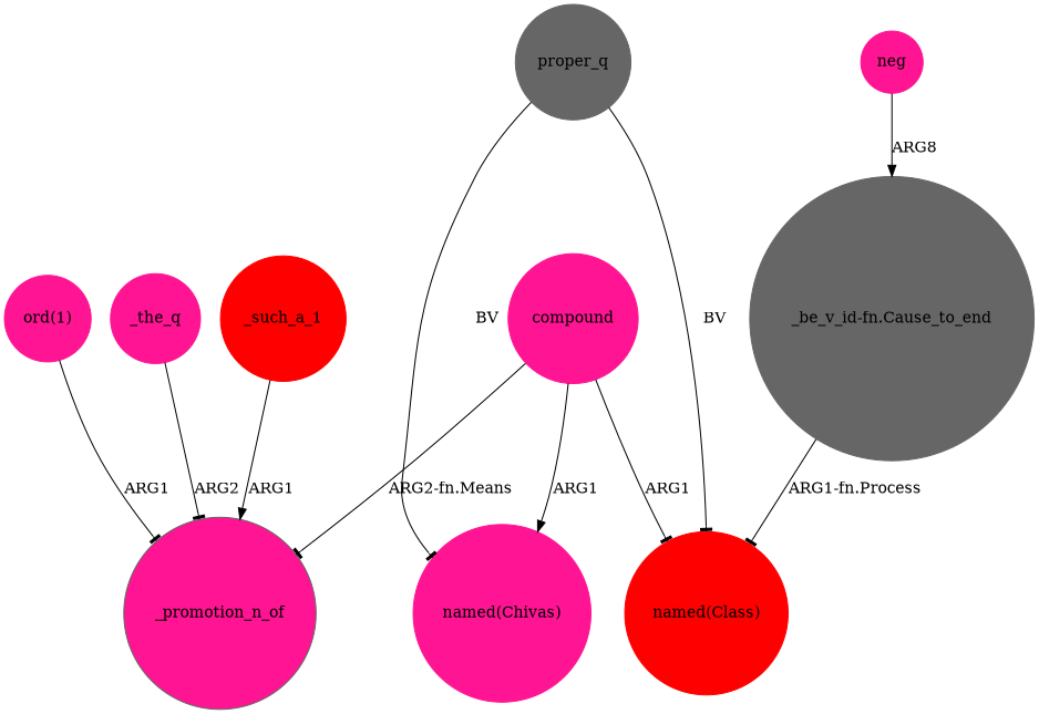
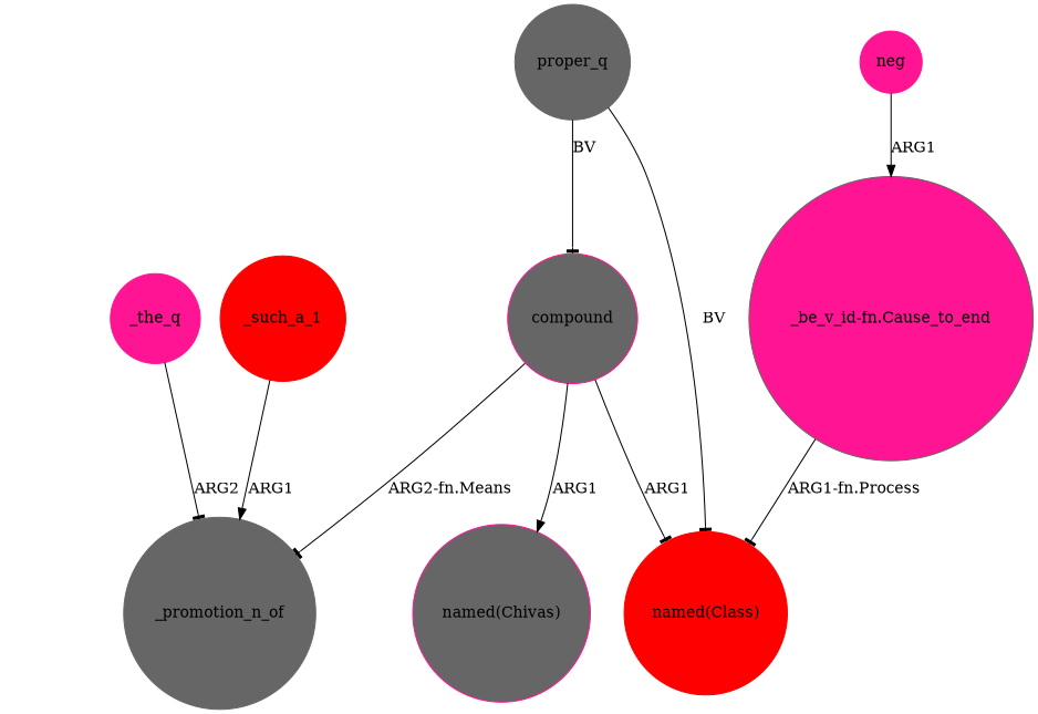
  digraph {
    node [color=deeppink shape=circle style=filled]
    edge [arrowhead=tee]
-   "_be_v_id-fn.Cause_to_end" [color=gray40]
+   "_be_v_id-fn.Cause_to_end" [color=gray40 fillcolor=deeppink]
    "named(Class)" [color=red]
-   _promotion_n_of [color=gray40 fillcolor=deeppink]
-   "ord(1)"
-   compound
-   "named(Chivas)"
+   _promotion_n_of [color=gray40]
+   compound [fillcolor=gray40]
+   "named(Chivas)" [fillcolor=gray40]
    proper_q [color=gray40]
    _the_q
    neg
    _such_a_1 [color=red]
    "_be_v_id-fn.Cause_to_end" -> "named(Class)" [label="ARG1-fn.Process"]
-   "ord(1)" -> _promotion_n_of [label=ARG1]
    compound -> "named(Class)" [label=ARG1]
    compound -> _promotion_n_of [label="ARG2-fn.Means"]
    compound -> "named(Chivas)" [arrowhead=normal label=ARG1]
    proper_q -> "named(Class)" [label=BV]
-   proper_q -> "named(Chivas)" [label=BV]
+   proper_q -> compound [label=BV]
    _the_q -> _promotion_n_of [label=ARG2]
-   neg -> "_be_v_id-fn.Cause_to_end" [arrowhead=normal label=ARG8]
+   neg -> "_be_v_id-fn.Cause_to_end" [arrowhead=normal label=ARG1]
    _such_a_1 -> _promotion_n_of [arrowhead=normal label=ARG1]
  }
